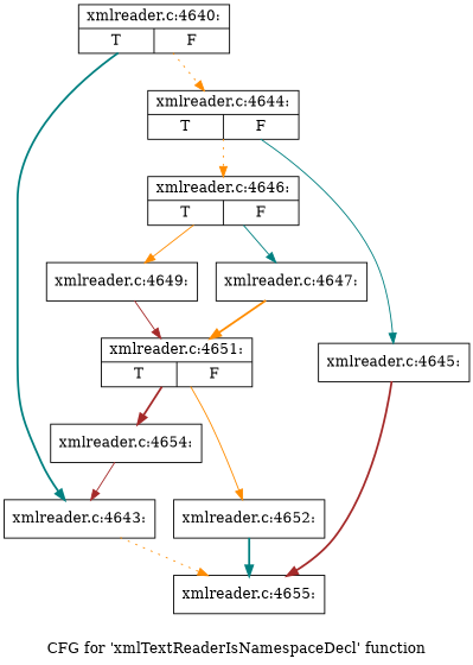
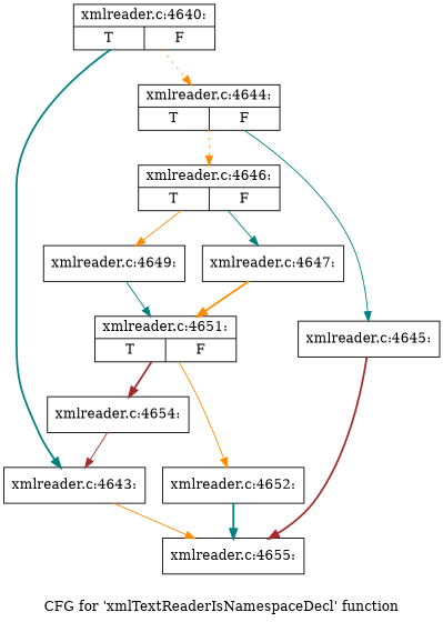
  digraph {
    label="CFG for 'xmlTextReaderIsNamespaceDecl' function"
    node [shape=record]
    edge [color=darkorange style=solid]
    n1 [label="{xmlreader.c:4640:|{<s0>T|<s1>F}}"]
    n2 [label="{xmlreader.c:4643:}"]
    n3 [label="{xmlreader.c:4644:|{<s0>T|<s1>F}}"]
    n4 [label="{xmlreader.c:4655:}"]
    n5 [label="{xmlreader.c:4645:}"]
    n6 [label="{xmlreader.c:4646:|{<s0>T|<s1>F}}"]
    n7 [label="{xmlreader.c:4647:}"]
    n8 [label="{xmlreader.c:4649:}"]
    n9 [label="{xmlreader.c:4651:|{<s0>T|<s1>F}}"]
    n10 [label="{xmlreader.c:4652:}"]
    n11 [label="{xmlreader.c:4654:}"]
    n1 -> n2 [color=teal style=bold]
    n1 -> n3 [style=dotted]
-   n2 -> n4 [style=dotted]
+   n2 -> n4
    n3 -> n5 [color=teal]
    n3 -> n6 [style=dotted]
    n5 -> n4 [color=brown style=bold]
    n6 -> n7 [color=teal]
    n6 -> n8
    n7 -> n9 [style=bold]
-   n8 -> n9 [color=brown]
+   n8 -> n9 [color=teal]
    n9 -> n10
    n9 -> n11 [color=brown style=bold]
    n10 -> n4 [color=teal style=bold]
    n11 -> n2 [color=brown]
  }
